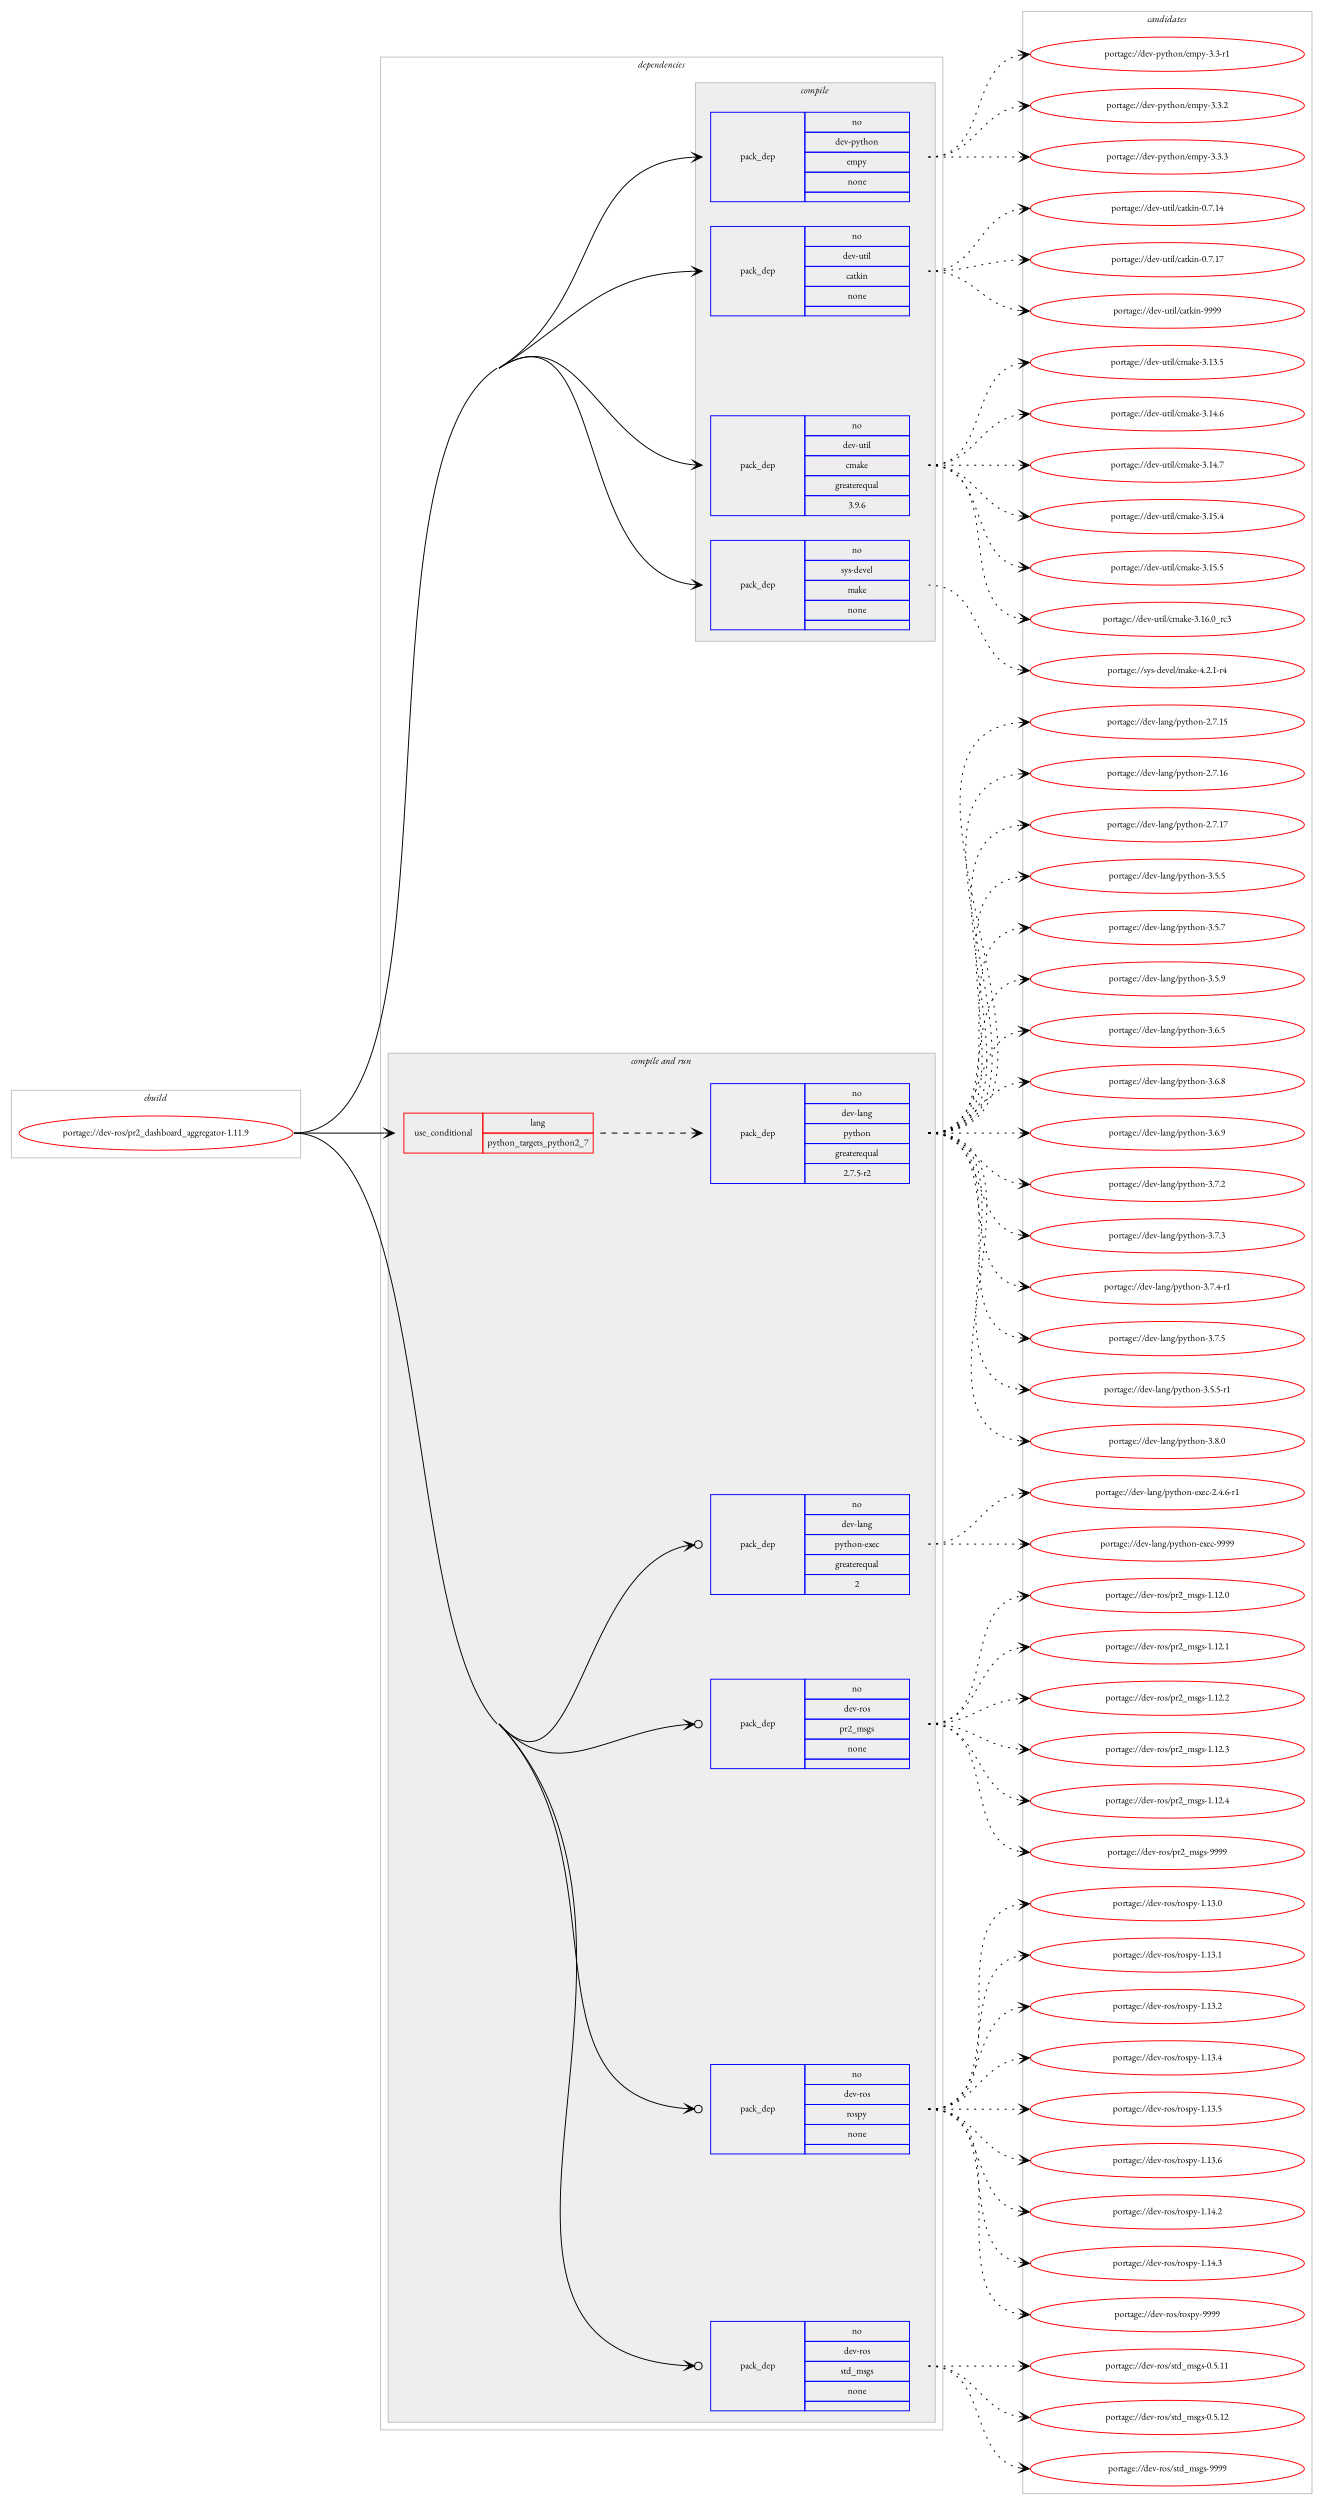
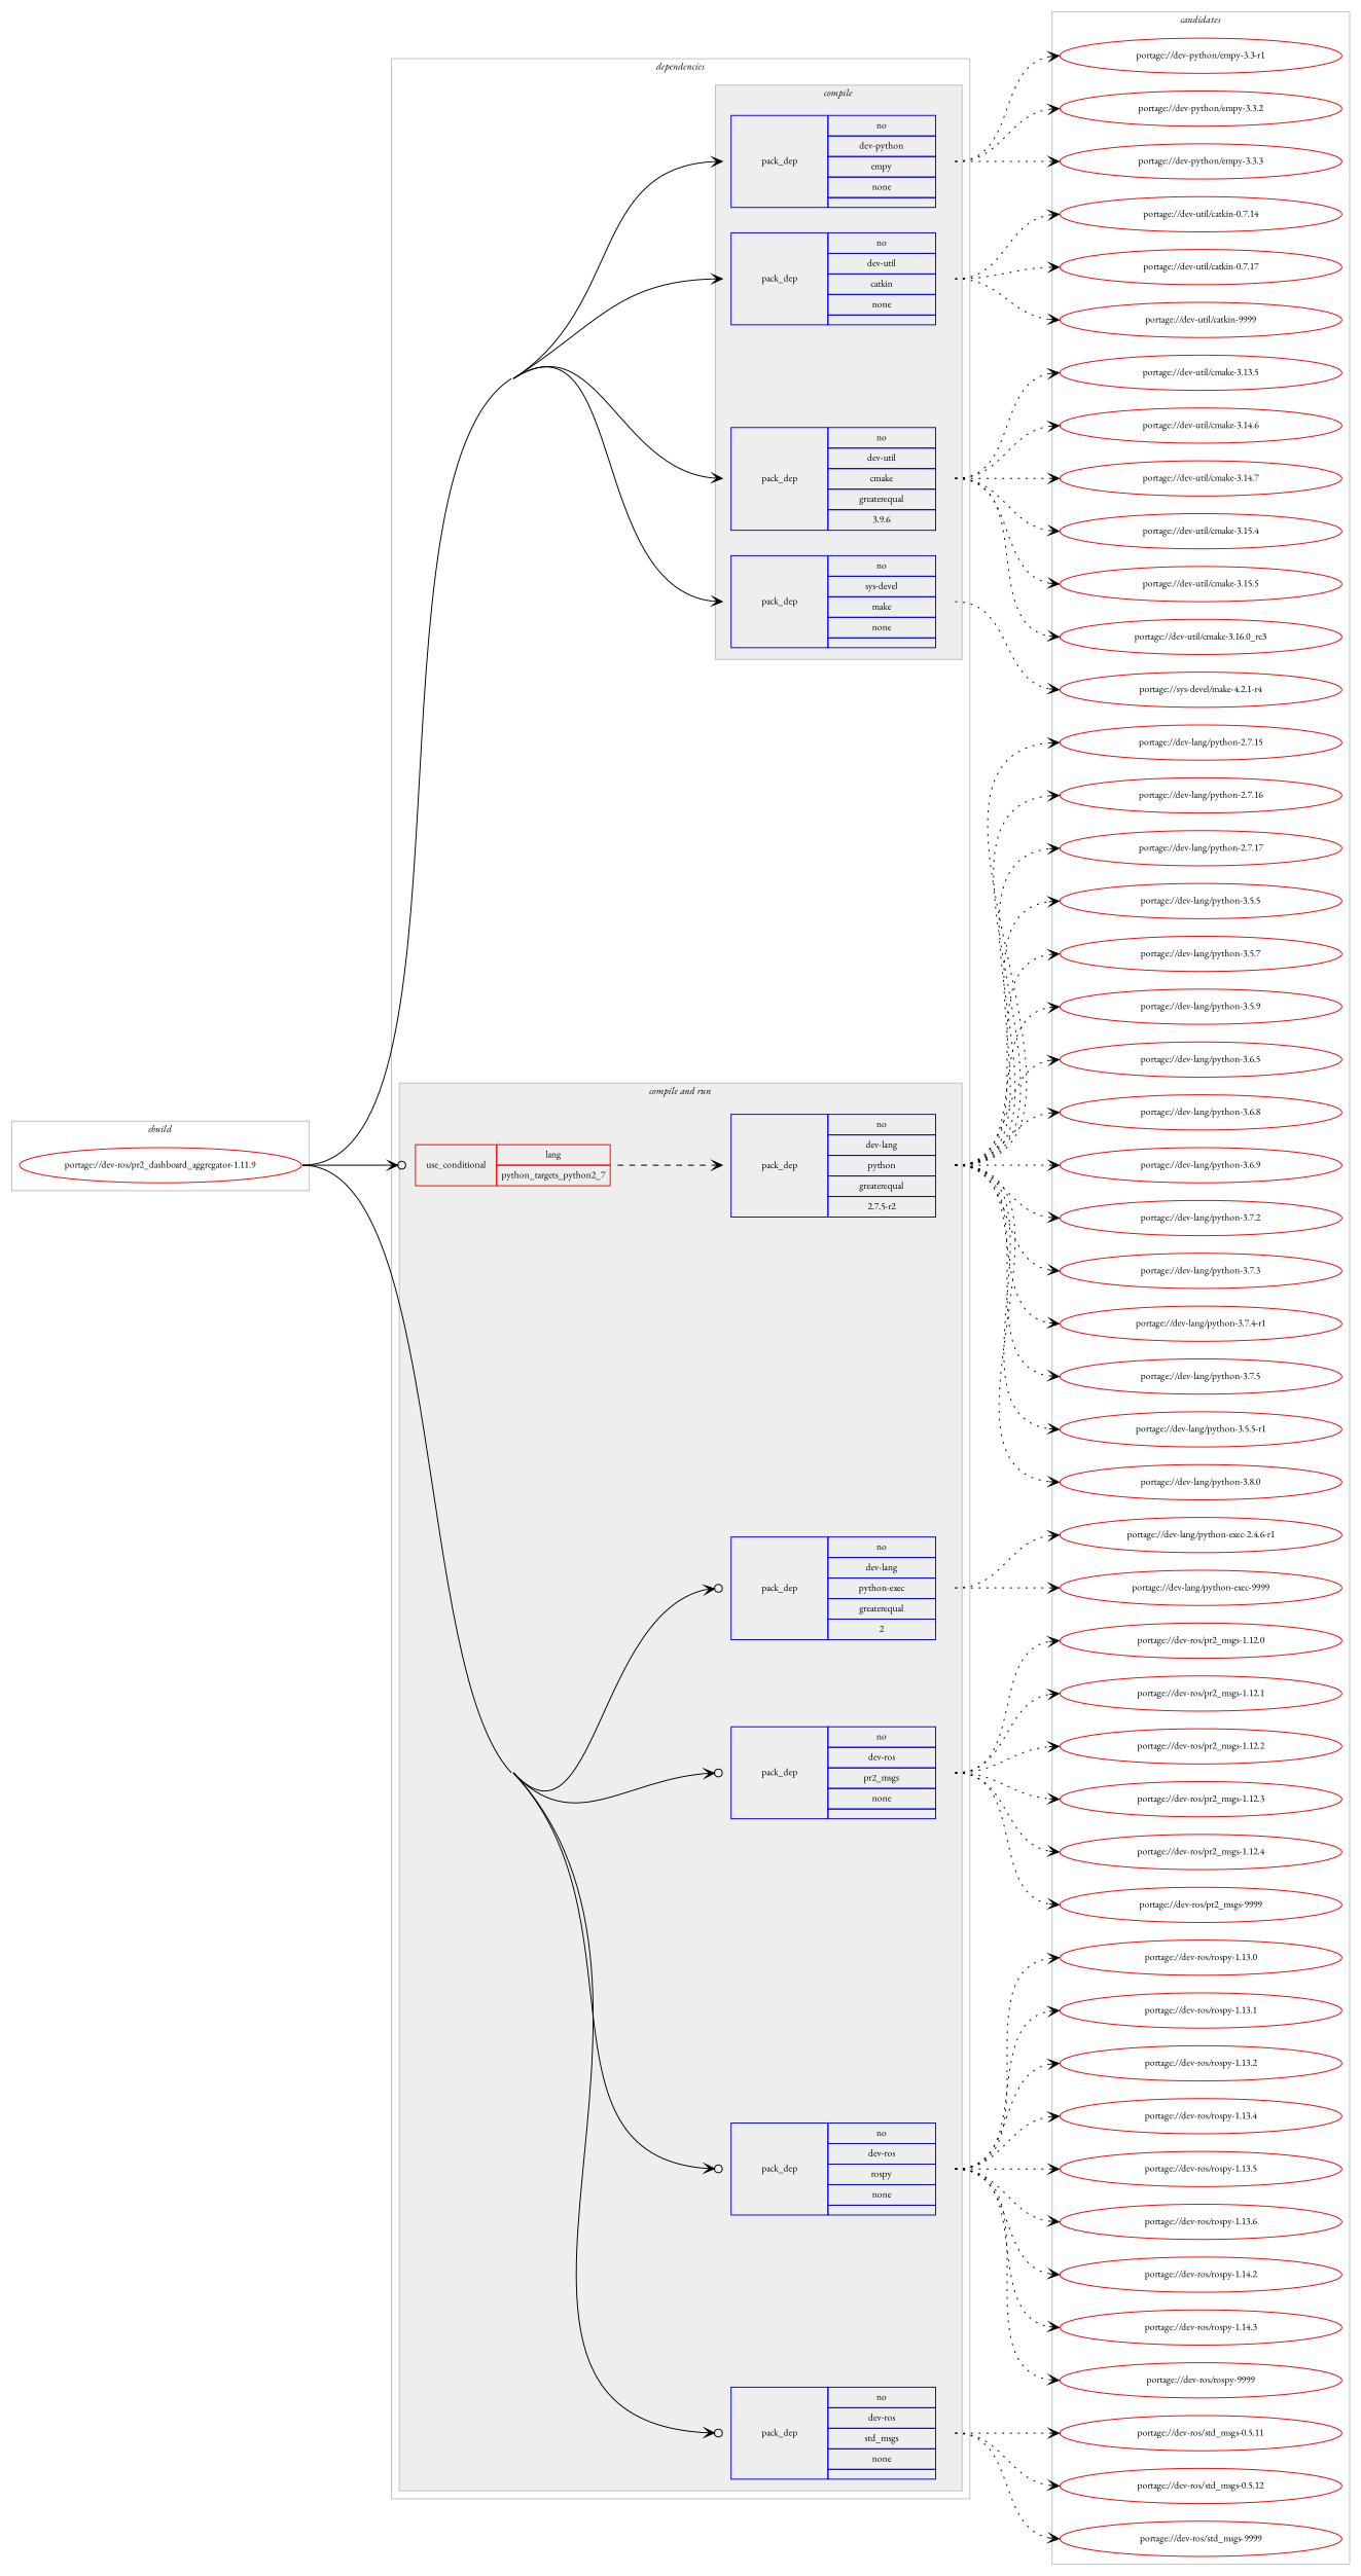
  digraph {
    compound=true
    concentrate=true
    fontname="EB Garamond"
    fontsize=10
    newrank=true
    rankdir=LR
    ranksep=1.5
    node [color=red fontname="EB Garamond" fontsize=10]
    edge [arrowhead=vee fontname="EB Garamond" headport=w style=dotted tailport=e weight=100]
    n1 [label="portage://dev-ros/pr2_dashboard_aggregator-1.11.9" width=4]
    n2 [color=blue label=<<TABLE BORDER="0" CELLBORDER="1" CELLSPACING="0" CELLPADDING="4" WIDTH="220"><TR><TD ROWSPAN="6" CELLPADDING="30">pack_dep</TD></TR><TR><TD WIDTH="110">no</TD></TR><TR><TD>dev-python</TD></TR><TR><TD>empy</TD></TR><TR><TD>none</TD></TR><TR><TD></TD></TR></TABLE>> shape=none]
    n3 [color=blue label=<<TABLE BORDER="0" CELLBORDER="1" CELLSPACING="0" CELLPADDING="4" WIDTH="220"><TR><TD ROWSPAN="6" CELLPADDING="30">pack_dep</TD></TR><TR><TD WIDTH="110">no</TD></TR><TR><TD>dev-util</TD></TR><TR><TD>catkin</TD></TR><TR><TD>none</TD></TR><TR><TD></TD></TR></TABLE>> shape=none]
    n4 [color=blue label=<<TABLE BORDER="0" CELLBORDER="1" CELLSPACING="0" CELLPADDING="4" WIDTH="220"><TR><TD ROWSPAN="6" CELLPADDING="30">pack_dep</TD></TR><TR><TD WIDTH="110">no</TD></TR><TR><TD>dev-util</TD></TR><TR><TD>cmake</TD></TR><TR><TD>greaterequal</TD></TR><TR><TD>3.9.6</TD></TR></TABLE>> shape=none]
    n5 [color=blue label=<<TABLE BORDER="0" CELLBORDER="1" CELLSPACING="0" CELLPADDING="4" WIDTH="220"><TR><TD ROWSPAN="6" CELLPADDING="30">pack_dep</TD></TR><TR><TD WIDTH="110">no</TD></TR><TR><TD>sys-devel</TD></TR><TR><TD>make</TD></TR><TR><TD>none</TD></TR><TR><TD></TD></TR></TABLE>> shape=none]
    n6 [color=blue label=<<TABLE BORDER="0" CELLBORDER="1" CELLSPACING="0" CELLPADDING="4" WIDTH="220"><TR><TD ROWSPAN="6" CELLPADDING="30">pack_dep</TD></TR><TR><TD WIDTH="110">no</TD></TR><TR><TD>dev-lang</TD></TR><TR><TD>python</TD></TR><TR><TD>greaterequal</TD></TR><TR><TD>2.7.5-r2</TD></TR></TABLE>> shape=none]
    n7 [label=<<TABLE BORDER="0" CELLBORDER="1" CELLSPACING="0" CELLPADDING="4"><TR><TD ROWSPAN="3" CELLPADDING="10">use_conditional</TD></TR><TR><TD>lang</TD></TR><TR><TD>python_targets_python2_7</TD></TR></TABLE>> shape=none]
    n8 [color=blue label=<<TABLE BORDER="0" CELLBORDER="1" CELLSPACING="0" CELLPADDING="4" WIDTH="220"><TR><TD ROWSPAN="6" CELLPADDING="30">pack_dep</TD></TR><TR><TD WIDTH="110">no</TD></TR><TR><TD>dev-lang</TD></TR><TR><TD>python-exec</TD></TR><TR><TD>greaterequal</TD></TR><TR><TD>2</TD></TR></TABLE>> shape=none]
    n9 [color=blue label=<<TABLE BORDER="0" CELLBORDER="1" CELLSPACING="0" CELLPADDING="4" WIDTH="220"><TR><TD ROWSPAN="6" CELLPADDING="30">pack_dep</TD></TR><TR><TD WIDTH="110">no</TD></TR><TR><TD>dev-ros</TD></TR><TR><TD>pr2_msgs</TD></TR><TR><TD>none</TD></TR><TR><TD></TD></TR></TABLE>> shape=none]
    n10 [color=blue label=<<TABLE BORDER="0" CELLBORDER="1" CELLSPACING="0" CELLPADDING="4" WIDTH="220"><TR><TD ROWSPAN="6" CELLPADDING="30">pack_dep</TD></TR><TR><TD WIDTH="110">no</TD></TR><TR><TD>dev-ros</TD></TR><TR><TD>rospy</TD></TR><TR><TD>none</TD></TR><TR><TD></TD></TR></TABLE>> shape=none]
    n11 [color=blue label=<<TABLE BORDER="0" CELLBORDER="1" CELLSPACING="0" CELLPADDING="4" WIDTH="220"><TR><TD ROWSPAN="6" CELLPADDING="30">pack_dep</TD></TR><TR><TD WIDTH="110">no</TD></TR><TR><TD>dev-ros</TD></TR><TR><TD>std_msgs</TD></TR><TR><TD>none</TD></TR><TR><TD></TD></TR></TABLE>> shape=none]
    n12 [label="portage://dev-python/empy-3.3-r1" width=4]
    n13 [label="portage://dev-python/empy-3.3.2" width=4]
    n14 [label="portage://dev-python/empy-3.3.3" width=4]
    n15 [label="portage://dev-util/catkin-0.7.14" width=4]
    n16 [label="portage://dev-util/catkin-0.7.17" width=4]
    n17 [label="portage://dev-util/catkin-9999" width=4]
    n18 [label="portage://dev-util/cmake-3.13.5" width=4]
    n19 [label="portage://dev-util/cmake-3.14.6" width=4]
    n20 [label="portage://dev-util/cmake-3.14.7" width=4]
    n21 [label="portage://dev-util/cmake-3.15.4" width=4]
    n22 [label="portage://dev-util/cmake-3.15.5" width=4]
    n23 [label="portage://dev-util/cmake-3.16.0_rc3" width=4]
    n24 [label="portage://sys-devel/make-4.2.1-r4" width=4]
    n25 [label="portage://dev-lang/python-2.7.15" width=4]
    n26 [label="portage://dev-lang/python-2.7.16" width=4]
    n27 [label="portage://dev-lang/python-2.7.17" width=4]
    n28 [label="portage://dev-lang/python-3.5.5" width=4]
    n29 [label="portage://dev-lang/python-3.5.7" width=4]
    n30 [label="portage://dev-lang/python-3.5.9" width=4]
    n31 [label="portage://dev-lang/python-3.6.5" width=4]
    n32 [label="portage://dev-lang/python-3.6.8" width=4]
    n33 [label="portage://dev-lang/python-3.6.9" width=4]
    n34 [label="portage://dev-lang/python-3.7.2" width=4]
    n35 [label="portage://dev-lang/python-3.7.3" width=4]
    n36 [label="portage://dev-lang/python-3.7.4-r1" width=4]
    n37 [label="portage://dev-lang/python-3.7.5" width=4]
    n38 [label="portage://dev-lang/python-3.5.5-r1" width=4]
    n39 [label="portage://dev-lang/python-3.8.0" width=4]
    n40 [label="portage://dev-lang/python-exec-2.4.6-r1" width=4]
    n41 [label="portage://dev-lang/python-exec-9999" width=4]
    n42 [label="portage://dev-ros/pr2_msgs-1.12.0" width=4]
    n43 [label="portage://dev-ros/pr2_msgs-1.12.1" width=4]
    n44 [label="portage://dev-ros/pr2_msgs-1.12.2" width=4]
    n45 [label="portage://dev-ros/pr2_msgs-1.12.3" width=4]
    n46 [label="portage://dev-ros/pr2_msgs-1.12.4" width=4]
    n47 [label="portage://dev-ros/pr2_msgs-9999" width=4]
    n48 [label="portage://dev-ros/rospy-1.13.0" width=4]
    n49 [label="portage://dev-ros/rospy-1.13.1" width=4]
    n50 [label="portage://dev-ros/rospy-1.13.2" width=4]
    n51 [label="portage://dev-ros/rospy-1.13.4" width=4]
    n52 [label="portage://dev-ros/rospy-1.13.5" width=4]
    n53 [label="portage://dev-ros/rospy-1.13.6" width=4]
    n54 [label="portage://dev-ros/rospy-1.14.2" width=4]
    n55 [label="portage://dev-ros/rospy-1.14.3" width=4]
    n56 [label="portage://dev-ros/rospy-9999" width=4]
    n57 [label="portage://dev-ros/std_msgs-0.5.11" width=4]
    n58 [label="portage://dev-ros/std_msgs-0.5.12" width=4]
    n59 [label="portage://dev-ros/std_msgs-9999" width=4]
    subgraph cluster_1 {
      color=gray
      label=<<i>ebuild</i>>
      rank=same
      n1
    }
    subgraph cluster_2 {
      color=gray
      label=<<i>dependencies</i>>
      subgraph cluster_3 {
        color=gray
        fillcolor="#eeeeee"
        label=<<i>compile</i>>
        style=filled
        subgraph sub_4 {
          color=gray
          fillcolor="#eeeeee"
          label=<<i>compile</i>>
          style=filled
          n2
        }
        subgraph sub_5 {
          color=gray
          fillcolor="#eeeeee"
          label=<<i>compile</i>>
          style=filled
          n3
        }
        subgraph sub_6 {
          color=gray
          fillcolor="#eeeeee"
          label=<<i>compile</i>>
          style=filled
          n4
        }
        subgraph sub_7 {
          color=gray
          fillcolor="#eeeeee"
          label=<<i>compile</i>>
          style=filled
          n5
        }
      }
      subgraph cluster_8 {
        color=gray
        fillcolor="#eeeeee"
        label=<<i>compile and run</i>>
        style=filled
        subgraph sub_9 {
          color=gray
          fillcolor="#eeeeee"
          label=<<i>compile and run</i>>
          style=filled
          n7
          subgraph sub_10 {
            color=gray
            fillcolor="#eeeeee"
            label=<<i>compile and run</i>>
            style=filled
            n6
          }
        }
        subgraph sub_11 {
          color=gray
          fillcolor="#eeeeee"
          label=<<i>compile and run</i>>
          style=filled
          n8
        }
        subgraph sub_12 {
          color=gray
          fillcolor="#eeeeee"
          label=<<i>compile and run</i>>
          style=filled
          n9
        }
        subgraph sub_13 {
          color=gray
          fillcolor="#eeeeee"
          label=<<i>compile and run</i>>
          style=filled
          n10
        }
        subgraph sub_14 {
          color=gray
          fillcolor="#eeeeee"
          label=<<i>compile and run</i>>
          style=filled
          n11
        }
      }
      subgraph cluster_15 {
        color=gray
        fillcolor="#eeeeee"
        label=<<i>run</i>>
        style=filled
      }
    }
    subgraph cluster_16 {
      color=gray
      label=<<i>candidates</i>>
      rank=same
      subgraph sub_17 {
        color=black
        label=<<i>candidates</i>>
        nodesep=1
        rank=same
        n12
        n13
        n14
      }
      subgraph sub_18 {
        color=black
        label=<<i>candidates</i>>
        nodesep=1
        rank=same
        n15
        n16
        n17
      }
      subgraph sub_19 {
        color=black
        label=<<i>candidates</i>>
        nodesep=1
        rank=same
        n18
        n19
        n20
        n21
        n22
        n23
      }
      subgraph sub_20 {
        color=black
        label=<<i>candidates</i>>
        nodesep=1
        rank=same
        n24
      }
      subgraph sub_21 {
        color=black
        label=<<i>candidates</i>>
        nodesep=1
        rank=same
        n25
        n26
        n27
        n28
        n29
        n30
        n31
        n32
        n33
        n34
        n35
        n36
        n37
        n38
        n39
      }
      subgraph sub_22 {
        color=black
        label=<<i>candidates</i>>
        nodesep=1
        rank=same
        n40
        n41
      }
      subgraph sub_23 {
        color=black
        label=<<i>candidates</i>>
        nodesep=1
        rank=same
        n42
        n43
        n44
        n45
        n46
        n47
      }
      subgraph sub_24 {
        color=black
        label=<<i>candidates</i>>
        nodesep=1
        rank=same
        n48
        n49
        n50
        n51
        n52
        n53
        n54
        n55
        n56
      }
      subgraph sub_25 {
        color=black
        label=<<i>candidates</i>>
        nodesep=1
        rank=same
        n57
        n58
        n59
      }
    }
    n1 -> n2 [style=solid weight=20]
    n1 -> n3 [style=solid weight=20]
    n1 -> n4 [style=solid weight=20]
    n1 -> n5 [style=solid weight=20]
-   n1 -> n7 [style=solid weight=20]
+   n1 -> n7 [arrowhead=odotvee style=solid weight=20]
    n1 -> n8 [arrowhead=odotvee style=solid weight=20]
    n1 -> n9 [arrowhead=odotvee style=solid weight=20]
    n1 -> n10 [arrowhead=odotvee style=solid weight=20]
    n1 -> n11 [arrowhead=odotvee style=solid weight=20]
    n2 -> n12
    n2 -> n13
    n2 -> n14
    n3 -> n15
    n3 -> n16
    n3 -> n17
    n4 -> n18
    n4 -> n19
    n4 -> n20
    n4 -> n21
    n4 -> n22
    n4 -> n23
    n5 -> n24
    n6 -> n25
    n6 -> n26
    n6 -> n27
    n6 -> n28
    n6 -> n29
    n6 -> n30
    n6 -> n31
    n6 -> n32
    n6 -> n33
    n6 -> n34
    n6 -> n35
    n6 -> n36
    n6 -> n37
    n6 -> n38
    n6 -> n39
    n7 -> n6 [style=dashed weight=20]
    n8 -> n40
    n8 -> n41
    n9 -> n42
    n9 -> n43
    n9 -> n44
    n9 -> n45
    n9 -> n46
    n9 -> n47
    n10 -> n48
    n10 -> n49
    n10 -> n50
    n10 -> n51
    n10 -> n52
    n10 -> n53
    n10 -> n54
    n10 -> n55
    n10 -> n56
    n11 -> n57
    n11 -> n58
    n11 -> n59
  }
